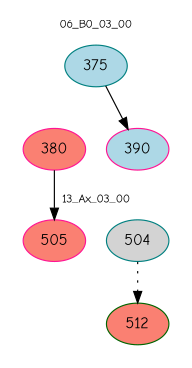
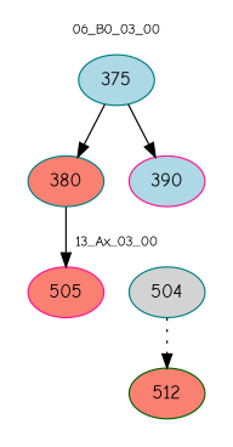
  digraph {
    fontname="Comic Neue"
    node [color=teal fillcolor=salmon fontname="Comic Neue" style=filled]
    edge [color=black fontname="Comic Neue" style=solid]
    n1 [fillcolor=lightgrey label=504]
    n2 [color=deeppink label=505]
    n3 [color=darkgreen label=512]
    n4 [fillcolor=lightblue label=375]
-   n5 [color=deeppink label=380]
+   n5 [label=380]
    n6 [color=deeppink fillcolor=lightblue label=390]
    subgraph cluster_1 {
      color=white
      fontsize=10
      label="13_Ax_03_00"
      n1
      n2
      n3
    }
    subgraph cluster_2 {
      color=white
      fontsize=10
      label="06_B0_03_00"
      n4
      n5
      n6
    }
    n1 -> n3 [style=dotted]
+   n4 -> n5
    n4 -> n6
    n5 -> n2
  }
